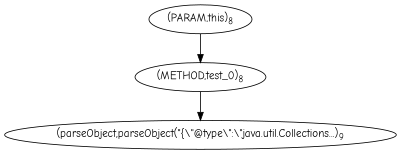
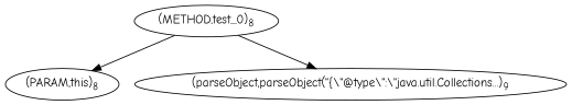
  digraph {
    fontname="Comic Neue"
    node [fontname="Comic Neue"]
    edge [fontname="Comic Neue"]
    n1 [label=<(METHOD,test_0)<SUB>8</SUB>>]
    n2 [label=<(PARAM,this)<SUB>8</SUB>>]
    n3 [label=<(parseObject,parseObject(&quot;{\&quot;@type\&quot;:\&quot;java.util.Collections...)<SUB>9</SUB>>]
-   n2 -> n1
+   n1 -> n2
    n1 -> n3
  }
